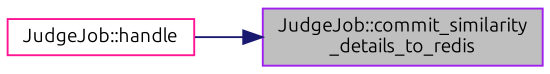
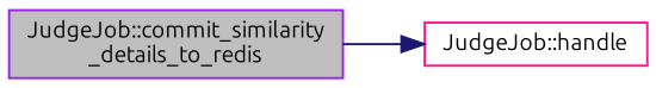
  digraph {
    rankdir=RL
    fontname=Ubuntu
    node [fontname=Ubuntu fontsize=10 shape=record style=filled]
    n1 [color=purple fillcolor=grey75 fontcolor=black height=0.2 label="JudgeJob::commit_similarity\l_details_to_redis" width=0.4]
    n2 [color=deeppink fillcolor=white height=0.2 label="JudgeJob::handle" width=0.4]
-   n1 -> n2 [color=midnightblue dir=back fontname=Ubuntu fontsize=10 labelfontname=Helvetica labelfontsize=10 style=solid]
+   n2 -> n1 [color=midnightblue dir=back fontname=Ubuntu fontsize=10 labelfontname=Helvetica labelfontsize=10 style=solid]
  }
